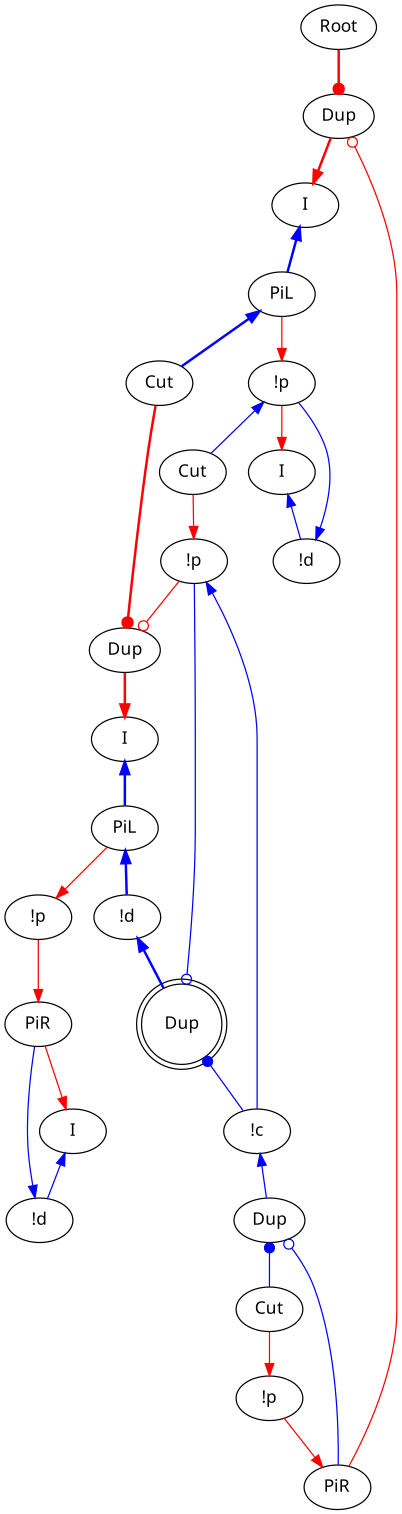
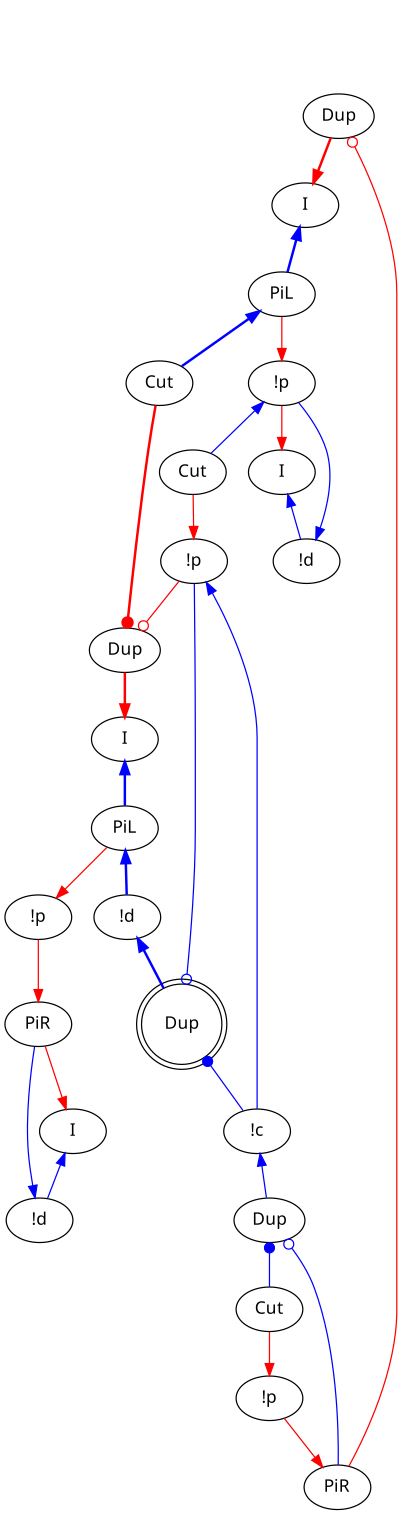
  digraph {
    fontname="Noto Sans"
    node [fontname="Noto Sans"]
    edge [color=blue fontname="Noto Sans" dir=back]
-   n1 [label=Root]
    n2 [label=Dup]
    n3 [label=PiL]
    n4 [label="!p"]
    n5 [label=Cut]
    n6 [label=I]
    n7 [label=Cut]
    n8 [label="!d"]
    n9 [label=I]
    n10 [label=PiL]
    n11 [label="!d"]
    n12 [label="!p"]
    n13 [label=Dup shape=doublecircle]
    n14 [label=PiR]
    n15 [label=I]
    n16 [label="!d"]
    n17 [label=I]
    n18 [label="!p"]
    n19 [label=PiR]
    n20 [label=Cut]
    n21 [label=Dup]
    n22 [label="!p"]
    n23 [label="!c"]
    n24 [label=Dup]
-   n1 -> n2 [arrowhead=dot color=red penwidth=2 dir=""]
    n2 -> n17 [color=red penwidth=2 dir=""]
    n3 -> n4 [color=red dir=""]
    n3 -> n5 [penwidth=2]
    n4 -> n6 [color=red dir=""]
    n4 -> n7
    n5 -> n24 [arrowhead=dot color=red penwidth=2 dir=""]
    n6 -> n8
    n7 -> n22 [color=red dir=""]
    n8 -> n4
    n9 -> n10 [penwidth=2]
    n10 -> n11 [penwidth=2]
    n10 -> n12 [color=red dir=""]
    n11 -> n13 [penwidth=2]
    n12 -> n14 [color=red dir=""]
    n13 -> n22 [arrowtail=odot]
    n13 -> n23 [arrowtail=dot]
    n14 -> n15 [color=red dir=""]
    n15 -> n16
    n16 -> n14
    n17 -> n3 [penwidth=2]
    n18 -> n19 [color=red dir=""]
    n19 -> n2 [arrowhead=odot color=red dir=""]
    n20 -> n18 [color=red dir=""]
    n21 -> n19 [arrowtail=odot]
    n21 -> n20 [arrowtail=dot]
    n22 -> n23
    n22 -> n24 [arrowhead=odot color=red dir=""]
    n23 -> n21
    n24 -> n9 [color=red penwidth=2 dir=""]
  }
